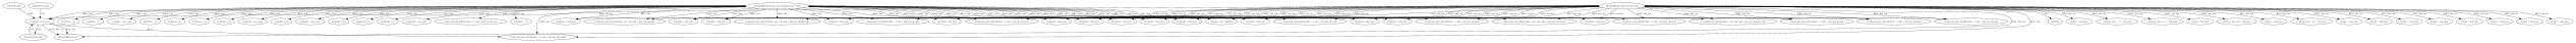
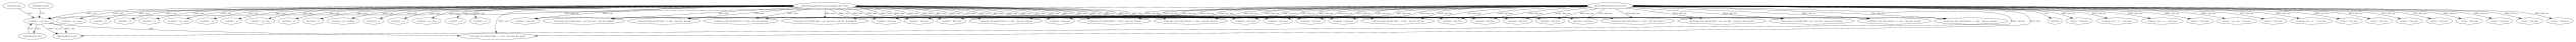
  digraph {
    fontname="Liberation Serif"
    node [fontname="Liberation Serif"]
    edge [fontname="Liberation Serif"]
    n1 [label="(Call,buf + buf_len)"]
    n2 [label="(MethodReturn,int)"]
    n3 [label="(Call,read_u32_leb128 (buf + 1, buf + buf_len, &count))"]
    n4 [label="(Identifier,buf_len)"]
    n5 [label="(MethodParameterIn,const unsigned char *buf)"]
    n6 [label="(Call,buf + 1)"]
    n7 [label="(Call,buf + op->len)"]
    n8 [label="(Call,read_u32_leb128 (buf + op->len, buf + buf_len, &def))"]
    n9 [label="(Call,buf + op->len)"]
    n10 [label="(Call,read_u32_leb128 (buf + 1, buf + buf_len, &val))"]
    n11 [label="(Call,read_i32_leb128 (buf + 1, buf + buf_len, &val))"]
    n12 [label="(Call,buf + op->len)"]
    n13 [label="(Call,buf + 1)"]
    n14 [label="(Call,buf + 1)"]
    n15 [label="(Call,buf + 1)"]
    n16 [label="(Call,buf + buf_len)"]
    n17 [label="(Call,read_i64_leb128 (buf + 1, buf + buf_len, &val))"]
    n18 [label="(Call,buf + buf_len)"]
    n19 [label="(Call,buf + 1)"]
    n20 [label="(Call,buf + 1)"]
    n21 [label="(Call,read_u32_leb128 (buf + op->len, buf + buf_len, &offset))"]
    n22 [label="(Call,buf + 1)"]
    n23 [label="(Call,buf + buf_len)"]
    n24 [label="(Call,buf + 1)"]
    n25 [label="(Call,read_u32_leb128 (buf + 1, buf + buf_len, &val))"]
    n26 [label="(Call,buf + buf_len)"]
    n27 [label="(Call,buf + buf_len)"]
    n28 [label="(Call,read_u32_leb128 (buf + 1, buf + buf_len, &val))"]
    n29 [label="(Call,buf + 1)"]
    n30 [label="(Call,buf + 1)"]
    n31 [label="(Call,buf + op->len)"]
    n32 [label="(Call,buf + 1)"]
    n33 [label="(Call,buf + buf_len)"]
    n34 [label="(Call,op->op = buf[0])"]
    n35 [label="(Call,read_u64_leb128 (buf + 1, buf + buf_len, &val))"]
    n36 [label="(Call,read_u32_leb128 (buf + op->len, buf + buf_len, &table[i]))"]
    n37 [label="(Call,buf + buf_len)"]
    n38 [label="(Call,buf + buf_len)"]
    n39 [label="(Call,read_u32_leb128 (buf + op->len, buf + buf_len, &reserved))"]
    n40 [label="(Call,read_u32_leb128 (buf + 1, buf + buf_len, &val))"]
    n41 [label="(Call,read_u32_leb128 (buf + 1, buf + buf_len, &flag))"]
    n42 [label="(Call,buf + buf_len)"]
    n43 [label="(Call,buf + buf_len)"]
    n44 [label="(Call,buf + buf_len)"]
    n45 [label="(Call,buf + buf_len)"]
    n46 [label="(Call,buf + buf_len)"]
    n47 [label="(Call,read_i32_leb128 (buf + 1, buf + buf_len, &val))"]
    n48 [label="(Call,buf + buf_len)"]
    n49 [label="(MethodParameterIn,int buf_len)"]
    1000100
    n51 [label="(Call,n < buf_len)"]
    n52 [label="(Call,op->len + n <= buf_len)"]
    n53 [label="(Call,op->len + n <= buf_len)"]
    n54 [label="(Call,n < buf_len)"]
    n55 [label="(Call,n + op->len < buf_len)"]
    n56 [label="(Call,n < buf_len)"]
    n57 [label="(Call,op->len + n <= buf_len)"]
    n58 [label="(Call,n < buf_len)"]
    n59 [label="(Call,n < buf_len)"]
    n60 [label="(Call,n < buf_len)"]
    n61 [label="(Call,n < buf_len)"]
    n62 [label="(Call,n < buf_len)"]
    n63 [label="(Call,n < buf_len)"]
    n64 [label="(Call,n < buf_len)"]
    n65 [label="(Call,n < buf_len)"]
    n66 [label="(Identifier,buf)"]
    n67 [label="(Identifier,count)"]
    n1 -> n2 [label="DDG: buf"]
    n1 -> n2 [label="DDG: buf_len"]
    n1 -> n3 [label="AST: "]
    n1 -> n4 [label="CFG: "]
    n4 -> n1 [label="AST: "]
    n5 -> n1 [label="DDG: buf"]
    n5 -> n3 [label="DDG: buf"]
    n5 -> n6 [label="DDG: buf"]
    n5 -> n7 [label="DDG: buf"]
    n5 -> n8 [label="DDG: buf"]
    n5 -> n9 [label="DDG: buf"]
    n5 -> n10 [label="DDG: buf"]
    n5 -> n11 [label="DDG: buf"]
    n5 -> n12 [label="DDG: buf"]
    n5 -> n13 [label="DDG: buf"]
    n5 -> n14 [label="DDG: buf"]
    n5 -> n15 [label="DDG: buf"]
    n5 -> n16 [label="DDG: buf"]
    n5 -> n17 [label="DDG: buf"]
    n5 -> n18 [label="DDG: buf"]
    n5 -> n19 [label="DDG: buf"]
    n5 -> n20 [label="DDG: buf"]
    n5 -> n21 [label="DDG: buf"]
    n5 -> n22 [label="DDG: buf"]
    n5 -> n23 [label="DDG: buf"]
    n5 -> n24 [label="DDG: buf"]
    n5 -> n25 [label="DDG: buf"]
    n5 -> n26 [label="DDG: buf"]
    n5 -> n27 [label="DDG: buf"]
    n5 -> n28 [label="DDG: buf"]
    n5 -> n29 [label="DDG: buf"]
    n5 -> n30 [label="DDG: buf"]
    n5 -> n31 [label="DDG: buf"]
    n5 -> n32 [label="DDG: buf"]
    n5 -> n33 [label="DDG: buf"]
    n5 -> n34 [label="DDG: buf"]
    n5 -> n35 [label="DDG: buf"]
    n5 -> n36 [label="DDG: buf"]
    n5 -> n37 [label="DDG: buf"]
    n5 -> n38 [label="DDG: buf"]
    n5 -> n39 [label="DDG: buf"]
    n5 -> n40 [label="DDG: buf"]
    n5 -> n41 [label="DDG: buf"]
    n5 -> n42 [label="DDG: buf"]
    n5 -> n43 [label="DDG: buf"]
    n5 -> n44 [label="DDG: buf"]
    n5 -> n45 [label="DDG: buf"]
    n5 -> n46 [label="DDG: buf"]
    n5 -> n47 [label="DDG: buf"]
    n5 -> n48 [label="DDG: buf"]
    n49 -> n1 [label="DDG: buf_len"]
    n49 -> n2 [label="DDG: buf_len"]
    n49 -> n3 [label="DDG: buf"]
    n49 -> n8 [label="DDG: buf_len"]
    n49 -> n10 [label="DDG: buf_len"]
    n49 -> n11 [label="DDG: buf_len"]
    n49 -> n16 [label="DDG: buf_len"]
-   n49 -> n34 [label="DDG: buf_len"]
+   n49 -> n17 [label="DDG: buf_len"]
    n49 -> n18 [label="DDG: buf_len"]
    n49 -> n21 [label="DDG: buf_len"]
    n49 -> n23 [label="DDG: buf_len"]
    n49 -> n25 [label="DDG: buf_len"]
    n49 -> n26 [label="DDG: buf_len"]
    n49 -> n27 [label="DDG: buf_len"]
    n49 -> n28 [label="DDG: buf_len"]
    n49 -> n33 [label="DDG: buf_len"]
    n49 -> n35 [label="DDG: buf_len"]
    n49 -> n36 [label="DDG: buf_len"]
    n49 -> n37 [label="DDG: buf_len"]
    n49 -> n38 [label="DDG: buf_len"]
    n49 -> n39 [label="DDG: buf_len"]
    n49 -> n40 [label="DDG: buf_len"]
    n49 -> n41 [label="DDG: buf_len"]
    n49 -> n42 [label="DDG: buf_len"]
    n49 -> n43 [label="DDG: buf_len"]
    n49 -> n44 [label="DDG: buf_len"]
    n49 -> n45 [label="DDG: buf_len"]
    n49 -> n46 [label="DDG: buf_len"]
    n49 -> n47 [label="DDG: buf_len"]
    n49 -> n48 [label="DDG: buf_len"]
    n49 -> 1000100 [label="AST: "]
    n49 -> n51 [label="DDG: buf_len"]
    n49 -> n52 [label="DDG: buf_len"]
    n49 -> n53 [label="DDG: buf_len"]
    n49 -> n54 [label="DDG: buf_len"]
    n49 -> n55 [label="DDG: buf_len"]
    n49 -> n56 [label="DDG: buf_len"]
    n49 -> n57 [label="DDG: buf_len"]
    n49 -> n58 [label="DDG: buf_len"]
    n49 -> n59 [label="DDG: buf_len"]
    n49 -> n60 [label="DDG: buf_len"]
    n49 -> n61 [label="DDG: buf_len"]
    n49 -> n62 [label="DDG: buf_len"]
    n49 -> n63 [label="DDG: buf_len"]
    n49 -> n64 [label="DDG: buf_len"]
    n49 -> n65 [label="DDG: buf_len"]
    n66 -> n1 [label="AST: "]
    n67 -> n1 [label="CFG: "]
  }
